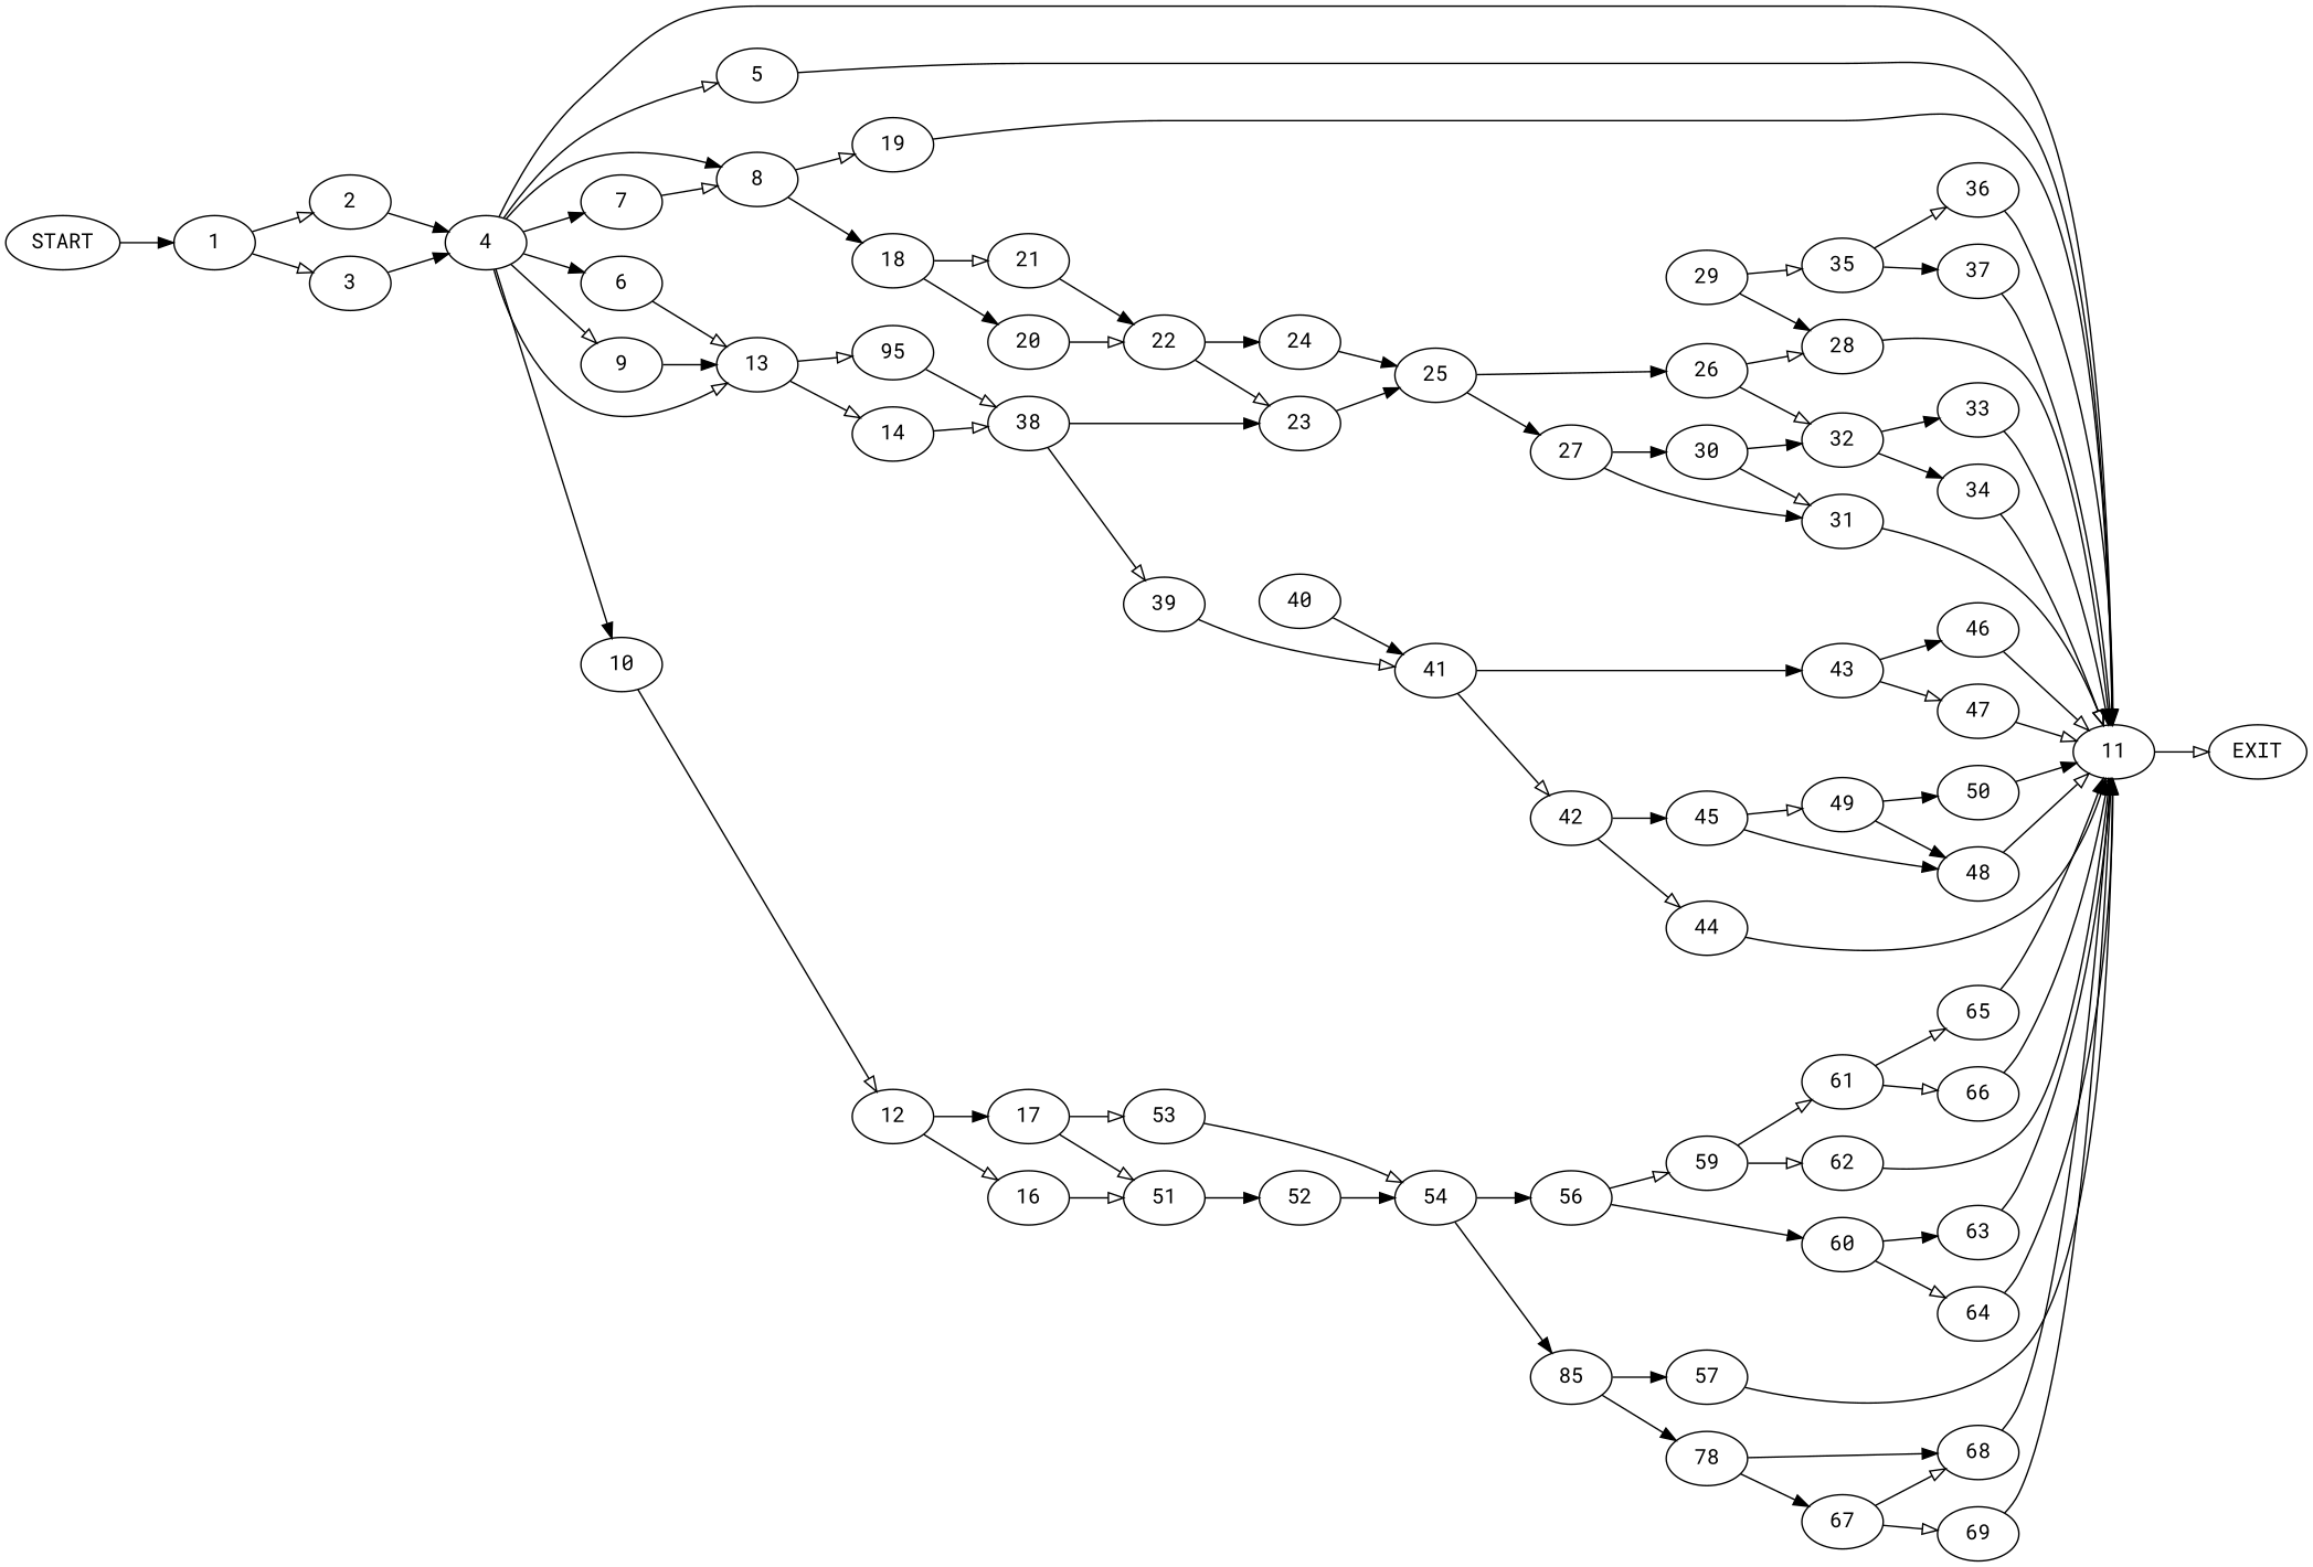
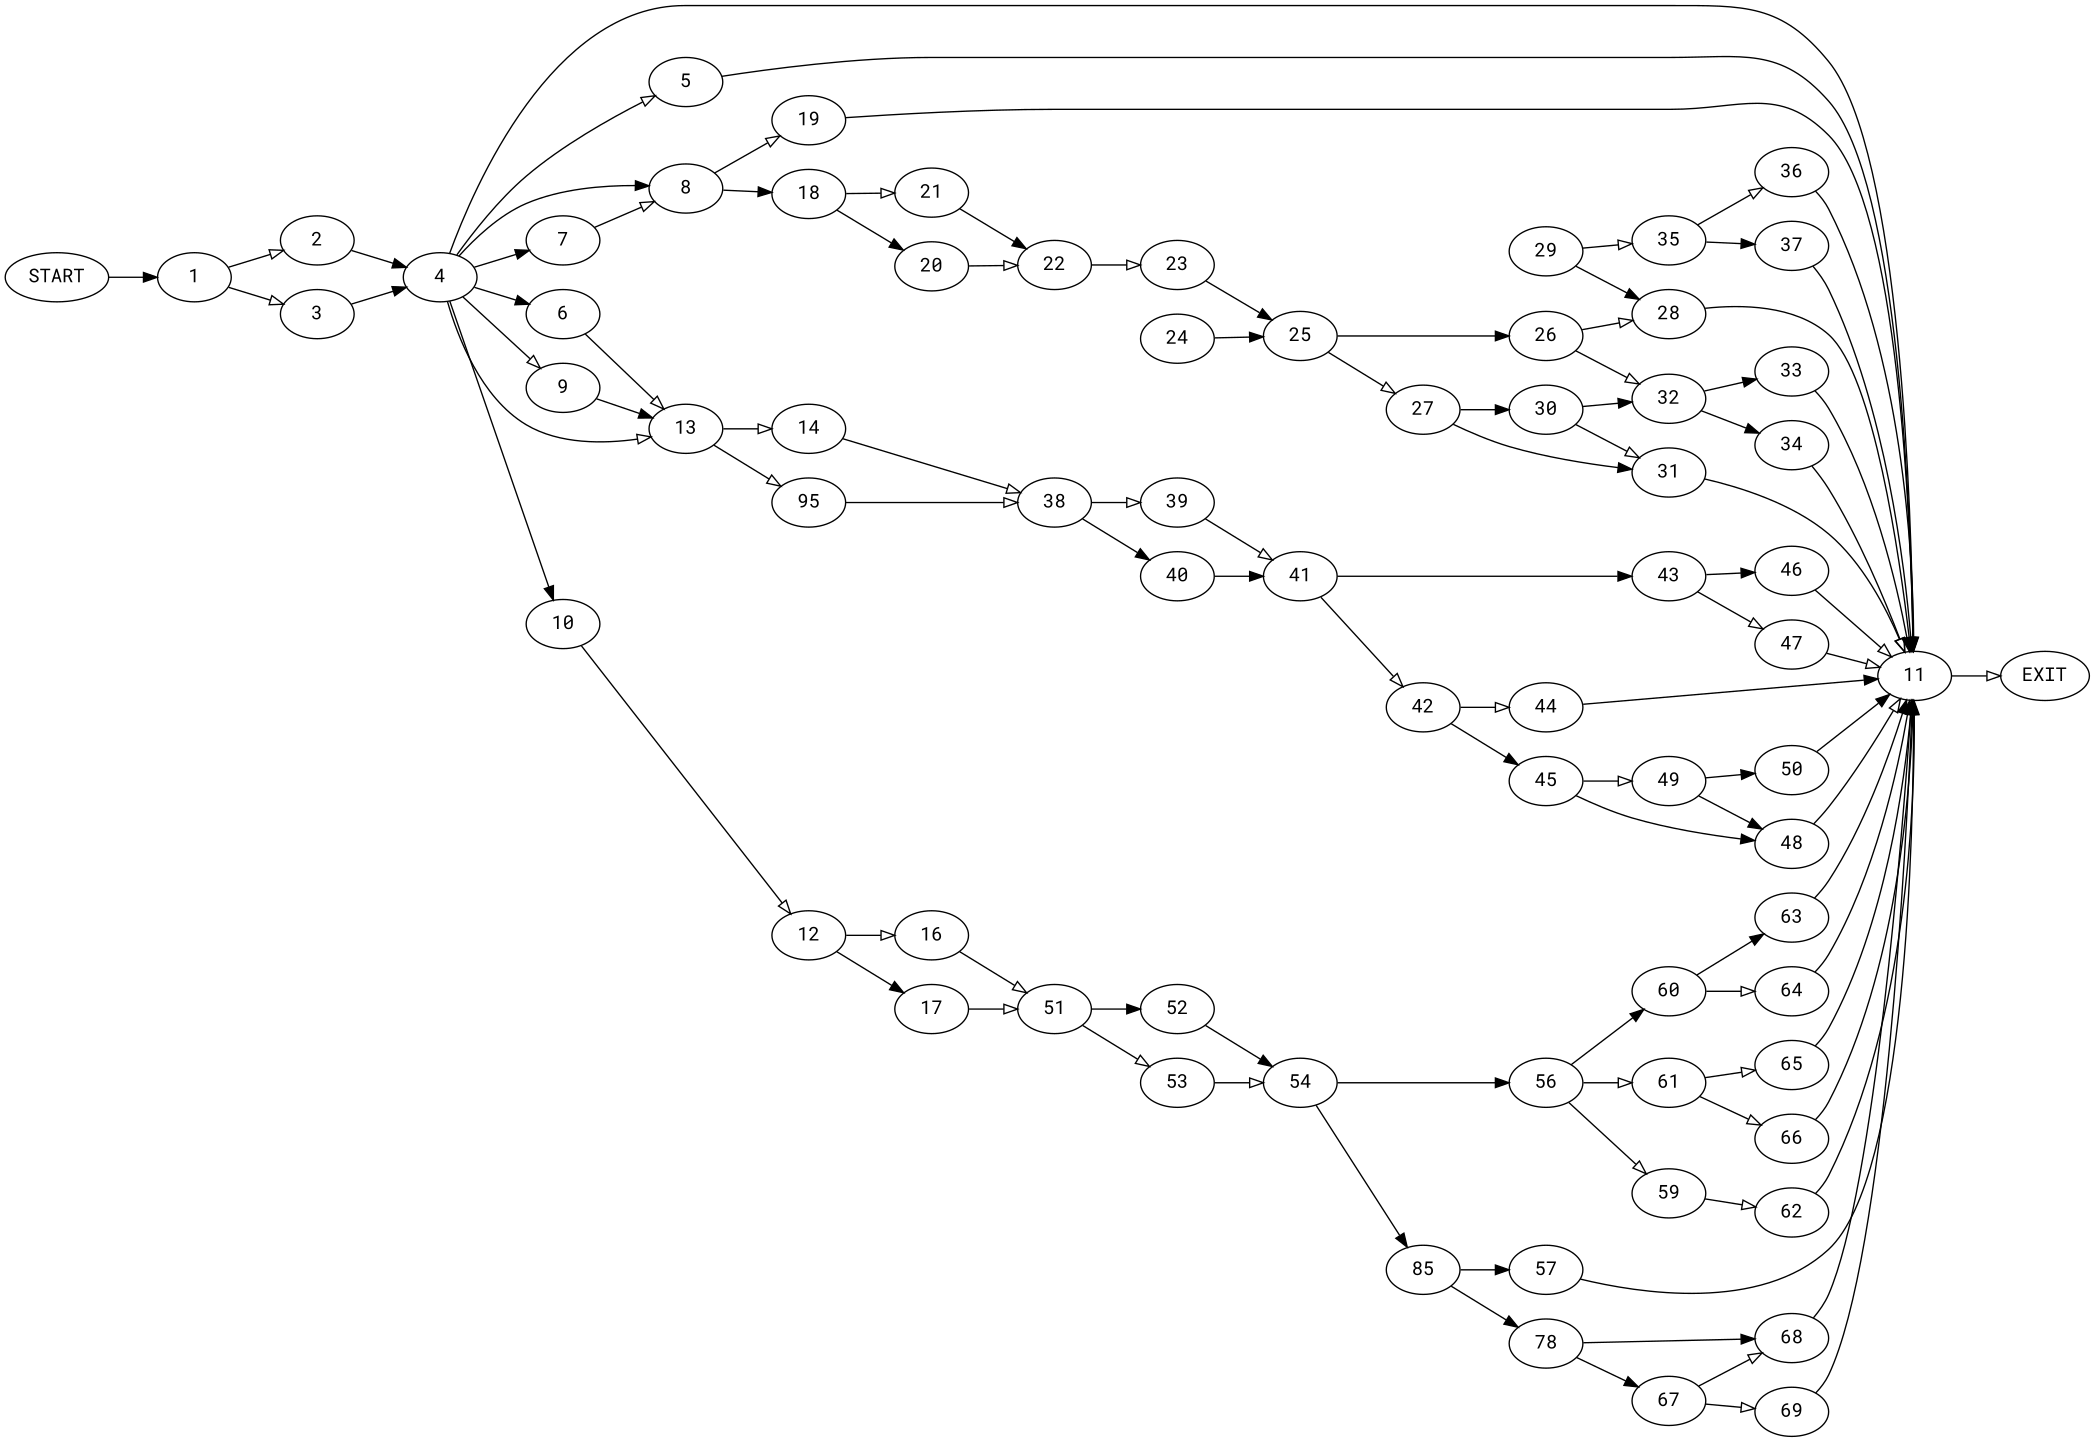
  digraph {
    fontname="Roboto Mono"
    rankdir=LR
    node [fontname="Roboto Mono"]
    edge [arrowhead=normal fontname="Roboto Mono"]
    n1 [label=START]
    1
    2
    3
    n5 [label=EXIT]
    4
    5
    6
    7
    8
    9
    10
    11
    13
    18
    19
    12
    16
    17
    14
    n21 [label=95]
    20
    21
    51
    38
    39
    40
    52
    53
    22
    23
    24
    25
    26
    27
    28
    32
    30
    31
    29
    35
    36
    37
    33
    34
    41
    42
    43
    44
    45
    46
    47
    48
    49
    50
    54
    n57 [label=85]
    56
    57
    n60 [label=78]
    59
    60
    67
    68
    61
    62
    63
    64
    69
    65
    66
    n1 -> 1
    1 -> 2 [arrowhead=onormal]
    1 -> 3 [arrowhead=onormal]
    2 -> 4
    3 -> 4
    4 -> 5 [arrowhead=onormal]
    4 -> 6
    4 -> 7
    4 -> 8
    4 -> 9 [arrowhead=onormal]
    4 -> 10
    4 -> 11
    4 -> 13 [arrowhead=onormal]
    5 -> 11
    6 -> 13 [arrowhead=onormal]
    7 -> 8 [arrowhead=onormal]
    8 -> 18
    8 -> 19 [arrowhead=onormal]
    9 -> 13
    10 -> 12 [arrowhead=onormal]
    11 -> n5 [arrowhead=onormal]
    13 -> 14 [arrowhead=onormal]
    13 -> n21 [arrowhead=onormal]
    18 -> 20
    18 -> 21 [arrowhead=onormal]
    19 -> 11 [arrowhead=onormal]
    12 -> 16 [arrowhead=onormal]
    12 -> 17
    16 -> 51 [arrowhead=onormal]
    17 -> 51 [arrowhead=onormal]
    14 -> 38 [arrowhead=onormal]
    n21 -> 38 [arrowhead=onormal]
    20 -> 22 [arrowhead=onormal]
    21 -> 22
    51 -> 52
-   17 -> 53 [arrowhead=onormal]
+   51 -> 53 [arrowhead=onormal]
    38 -> 39 [arrowhead=onormal]
-   38 -> 23
+   38 -> 40
    39 -> 41 [arrowhead=onormal]
    40 -> 41
    52 -> 54
    53 -> 54 [arrowhead=onormal]
    22 -> 23 [arrowhead=onormal]
-   22 -> 24
    23 -> 25
    24 -> 25
    25 -> 26
-   25 -> 27
+   25 -> 27 [arrowhead=onormal]
    26 -> 28 [arrowhead=onormal]
    26 -> 32 [arrowhead=onormal]
    27 -> 30
    27 -> 31
    28 -> 11
    32 -> 33
    32 -> 34
    30 -> 32
    30 -> 31 [arrowhead=onormal]
    31 -> 11 [arrowhead=onormal]
    29 -> 28
    29 -> 35 [arrowhead=onormal]
    35 -> 36 [arrowhead=onormal]
    35 -> 37
    36 -> 11 [arrowhead=onormal]
    37 -> 11
    33 -> 11
    34 -> 11 [arrowhead=onormal]
    41 -> 42 [arrowhead=onormal]
    41 -> 43
    42 -> 44 [arrowhead=onormal]
    42 -> 45
    43 -> 46
    43 -> 47 [arrowhead=onormal]
    44 -> 11
    45 -> 48
    45 -> 49 [arrowhead=onormal]
    46 -> 11 [arrowhead=onormal]
    47 -> 11 [arrowhead=onormal]
    48 -> 11 [arrowhead=onormal]
    49 -> 48
    49 -> 50
    50 -> 11
    54 -> n57
    54 -> 56
    n57 -> 57
    n57 -> n60
    56 -> 59 [arrowhead=onormal]
    56 -> 60
    57 -> 11 [arrowhead=onormal]
    n60 -> 67
    n60 -> 68
-   59 -> 61 [arrowhead=onormal]
+   56 -> 61 [arrowhead=onormal]
    59 -> 62 [arrowhead=onormal]
    60 -> 63
    60 -> 64 [arrowhead=onormal]
    67 -> 68 [arrowhead=onormal]
    67 -> 69 [arrowhead=onormal]
    68 -> 11 [arrowhead=onormal]
    61 -> 65 [arrowhead=onormal]
    61 -> 66 [arrowhead=onormal]
    62 -> 11
    63 -> 11
    64 -> 11
    69 -> 11
    65 -> 11
    66 -> 11 [arrowhead=onormal]
  }
